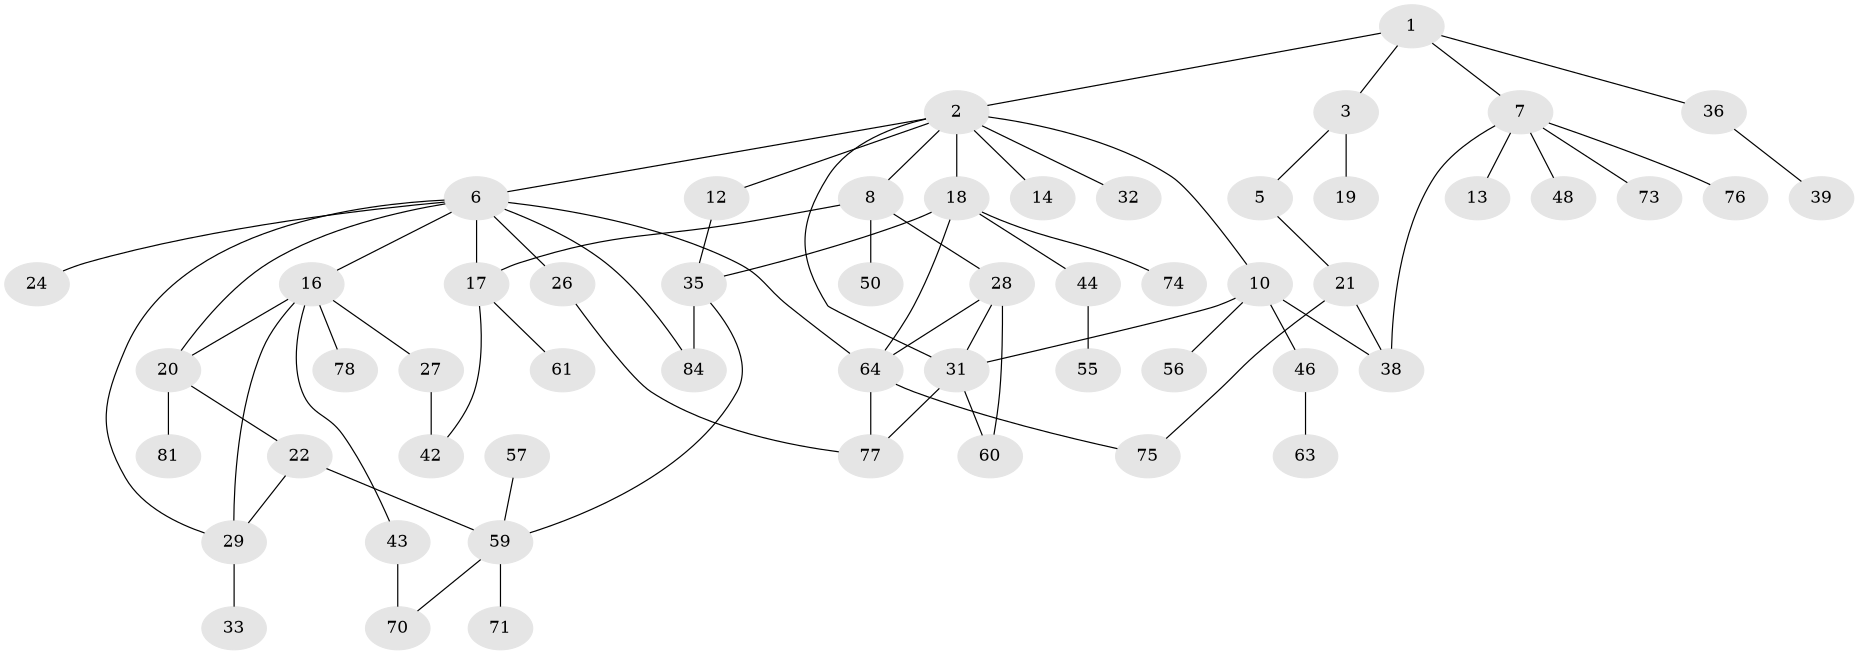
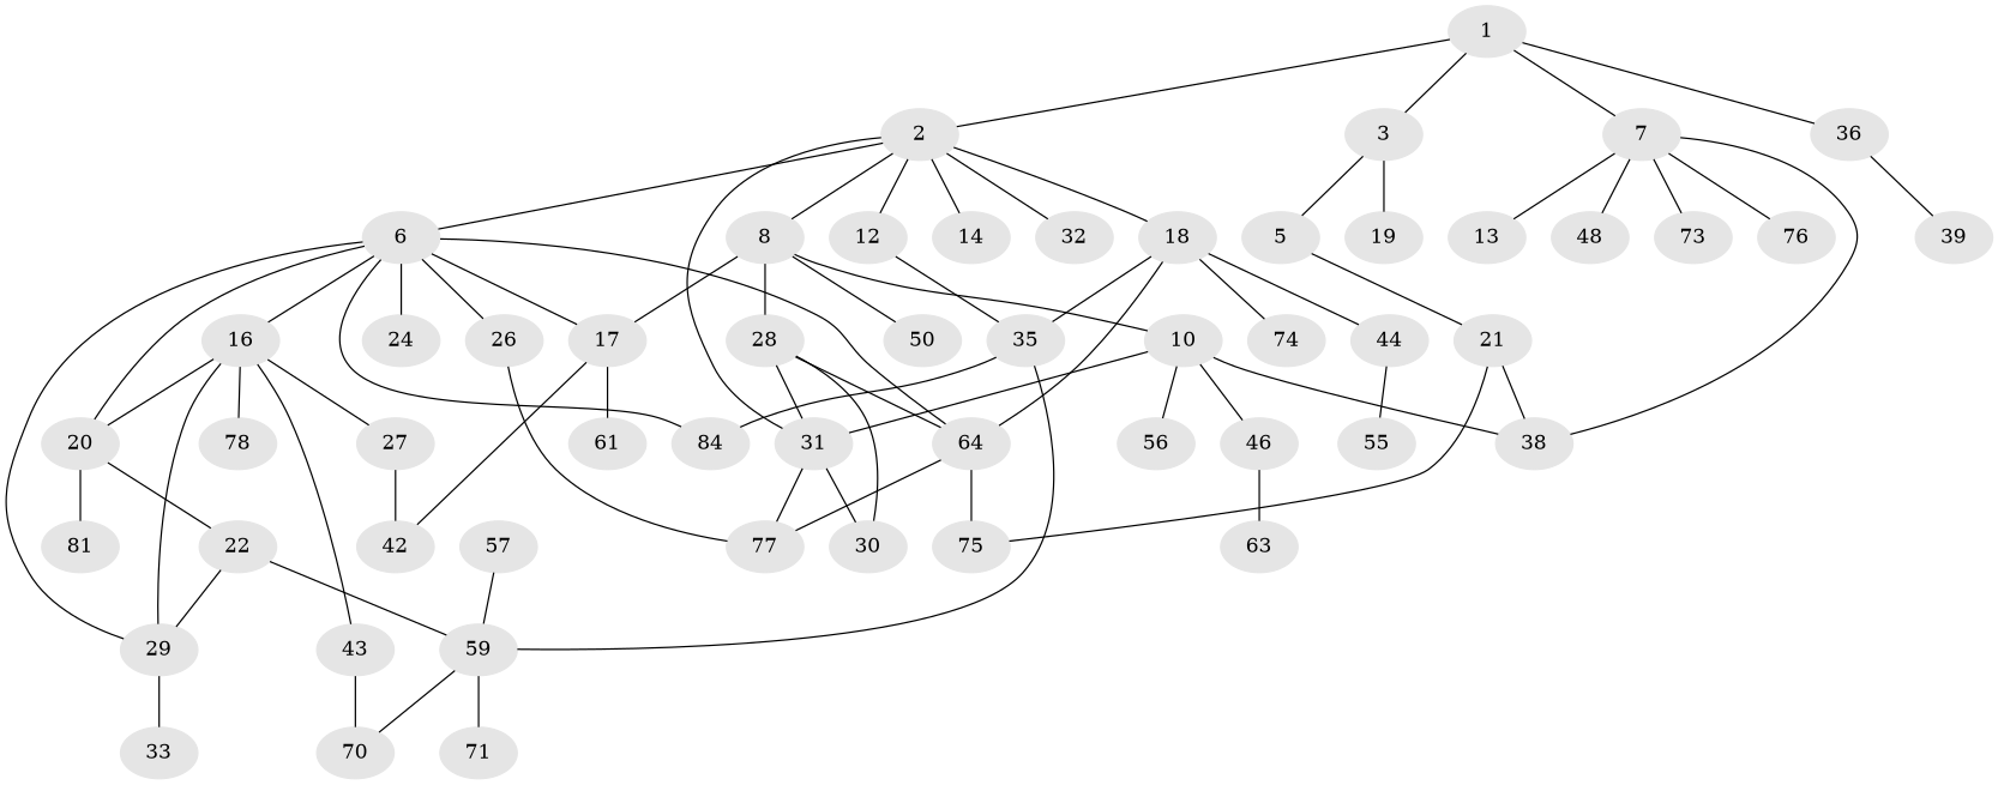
  graph {
    node [color=gray90 style=filled]
    2 [super="+4"]
    6 [super="+15"]
    8 [super="+52"]
    12
    14
    18 [super="+30"]
    31 [super="+82"]
    32
    1
    3 [super="+9"]
    7 [super="+11"]
    36 [super="+69"]
    5
    19
    13
    38 [super="+51"]
    48 [super="+49"]
    73
    76
    39
    16 [super="+23"]
    17 [super="+37"]
    20 [super="+80"]
    24
    26
    29 [super="+47"]
    64 [super="+83"]
    84
    10 [super="+25"]
    28 [super="+65"]
    50
    35 [super="+53"]
    27 [super="+68"]
    43 [super="+67"]
    78
    44
    74
    77
-   60 [super="+66"]
+   60 [super="+66" label=30]
    21 [super="+79"]
    75
    42
    61
    22 [super="+34"]
    81
    33 [super="+41"]
    46 [super="+54"]
    56 [super="+62"]
    63
    59 [super="+72"]
    70
    55
    71
    57 [super="+58"]
    2 -- 6
    2 -- 8
    2 -- 12
    2 -- 14
    2 -- 18
    2 -- 31
    2 -- 32
    6 -- 16
    6 -- 17
    6 -- 20
    6 -- 24
    6 -- 26
    6 -- 29
    6 -- 64
    6 -- 84
    8 -- 17
-   2 -- 10
+   8 -- 10
    8 -- 28
    8 -- 50
    12 -- 35
    18 -- 64
    18 -- 35
    18 -- 44
    18 -- 74
    31 -- 77
    31 -- 60
    1 -- 2
    1 -- 3
    1 -- 7
    1 -- 36
    3 -- 5
    3 -- 19
    7 -- 13
    7 -- 38
    7 -- 48
    7 -- 73
    7 -- 76
    36 -- 39
    5 -- 21
    16 -- 20
    16 -- 29
    16 -- 27
    16 -- 43
    16 -- 78
    17 -- 42
    17 -- 61
    20 -- 22
    20 -- 81
    26 -- 77
    29 -- 33
    64 -- 77
    64 -- 75
    10 -- 31
    10 -- 38
    10 -- 46
    10 -- 56
    28 -- 31
    28 -- 64
    28 -- 60
    35 -- 84
    35 -- 59
    27 -- 42
    43 -- 70
    44 -- 55
    21 -- 38
    21 -- 75
    22 -- 29
    22 -- 59
    46 -- 63
    59 -- 70
    59 -- 71
    57 -- 59
  }
